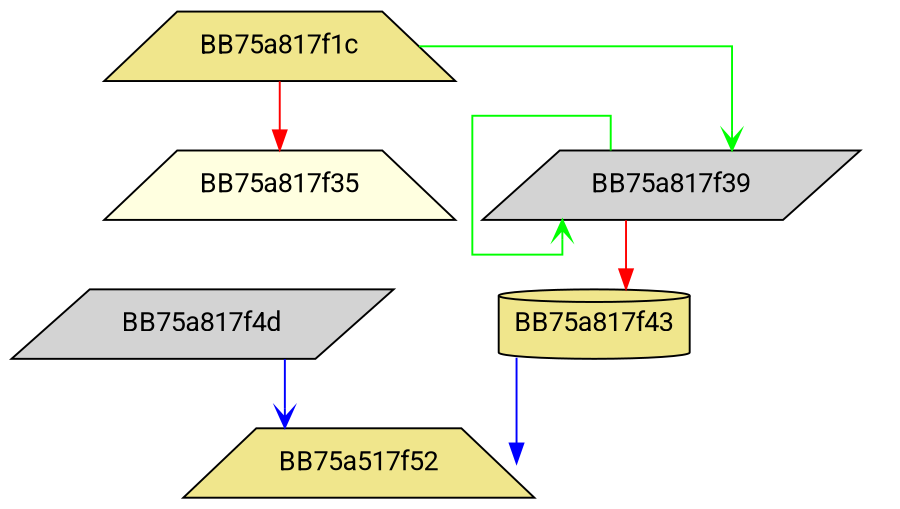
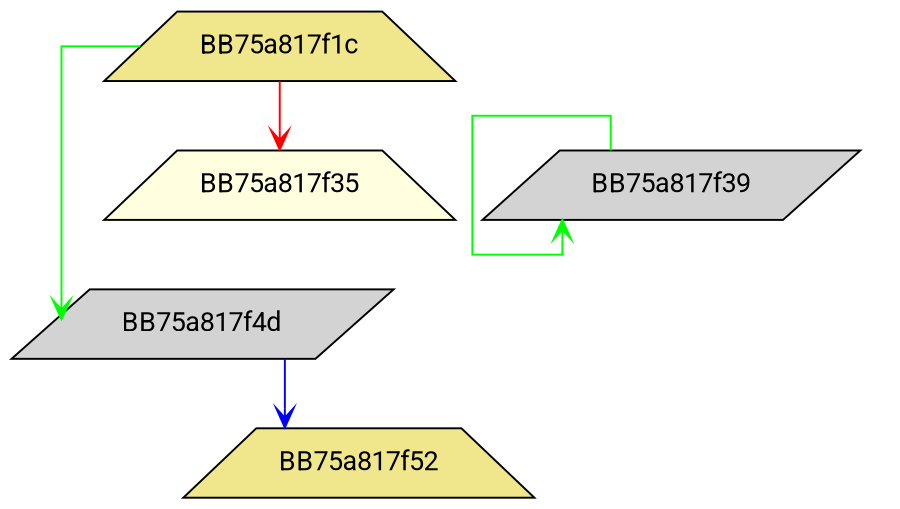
  digraph {
    fontname=Roboto
    splines=ortho
    node [fillcolor=khaki fontname=Roboto shape=trapezium style=filled]
    edge [arrowhead=vee color=blue fontname=Roboto]
    BB75a817f4d [fillcolor=lightgrey shape=parallelogram]
    BB75a817f1c
    BB75a817f35 [fillcolor=lightyellow]
-   BB75a817f52 [label=BB75a517f52]
+   BB75a817f52
    BB75a817f39 [fillcolor=lightgrey shape=parallelogram]
-   BB75a817f43 [shape=cylinder]
    BB75a817f4d -> BB75a817f52
-   BB75a817f1c -> BB75a817f39 [color=green]
-   BB75a817f1c -> BB75a817f35 [arrowhead=normal color=red]
+   BB75a817f1c -> BB75a817f4d [color=green]
+   BB75a817f1c -> BB75a817f35 [color=red]
    BB75a817f39 -> BB75a817f39 [color=green]
-   BB75a817f39 -> BB75a817f43 [arrowhead=normal color=red]
-   BB75a817f43 -> BB75a817f52 [arrowhead=normal]
  }
